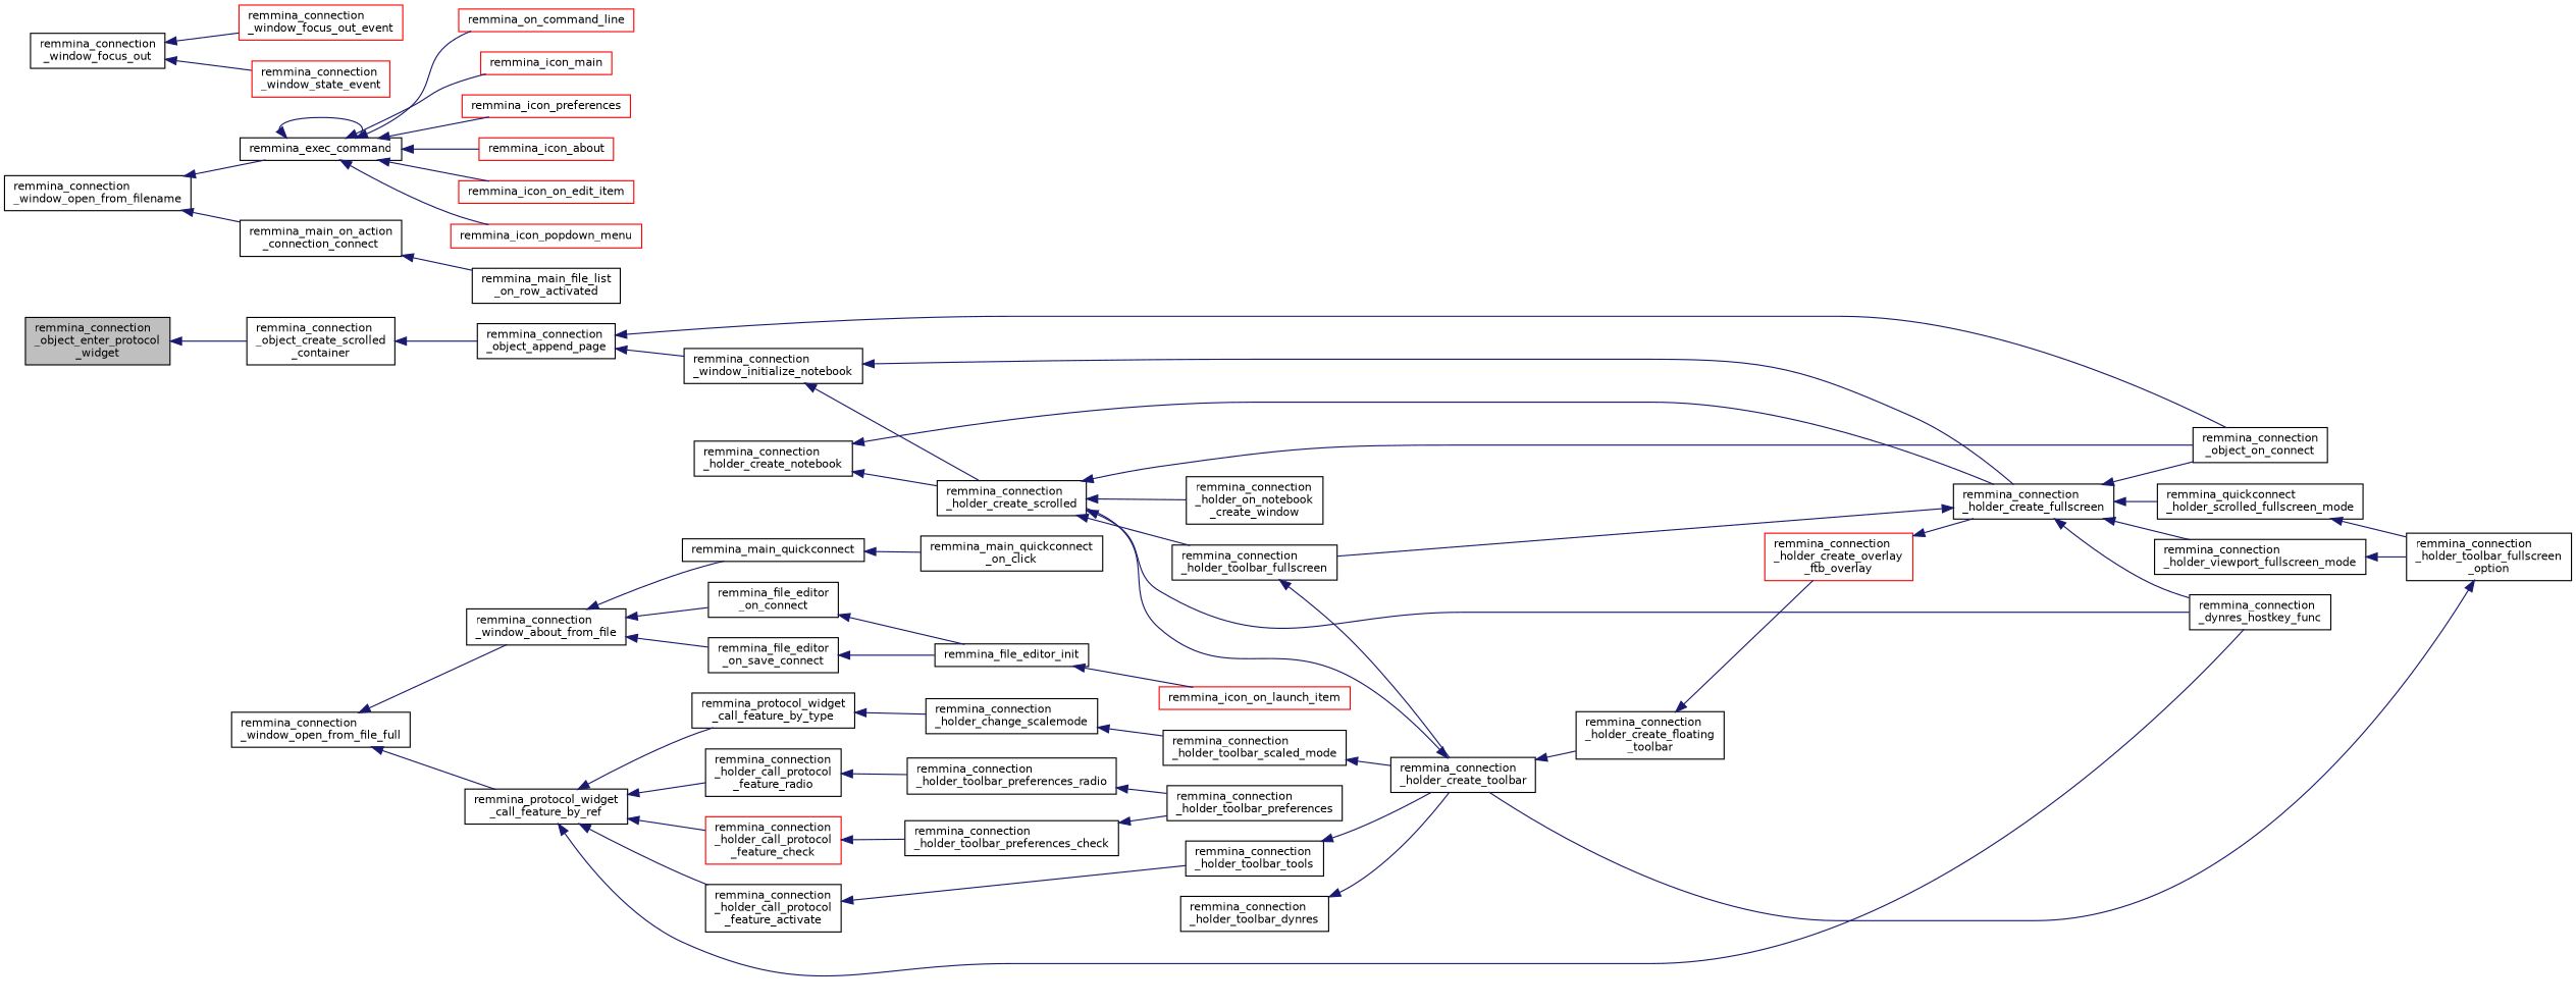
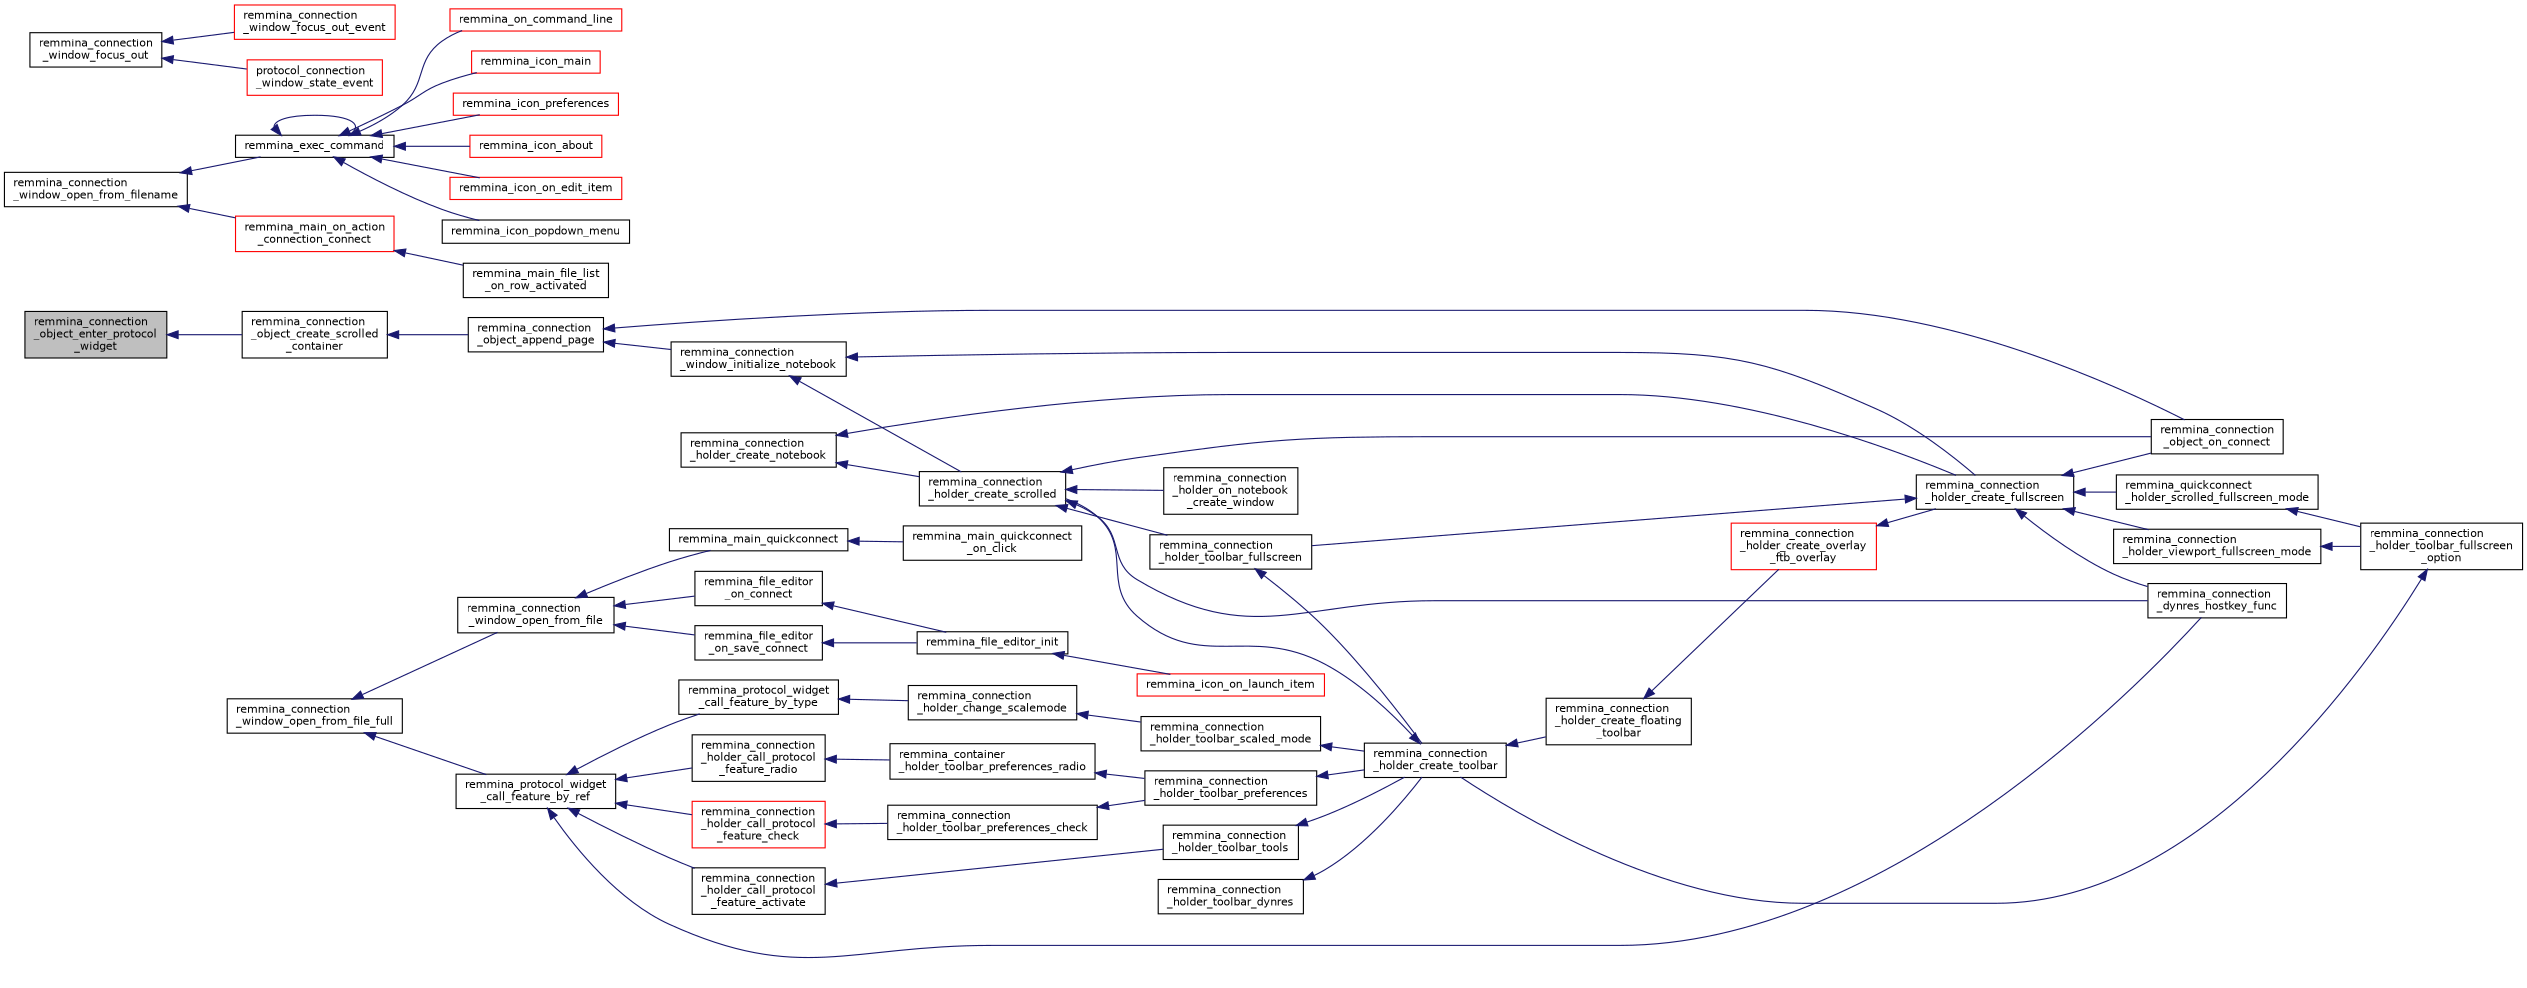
  digraph {
    rankdir=LR
    node [color=black fillcolor=white fontname=Helvetica fontsize=10 shape=record style=filled]
    edge [color=midnightblue dir=back fontname=Helvetica fontsize=10 labelfontname=Helvetica labelfontsize=10 style=solid]
    n1 [fillcolor=grey75 fontcolor=black height=0.2 label="remmina_connection\l_object_enter_protocol\l_widget" width=0.4]
    n2 [height=0.2 label="remmina_connection\l_object_create_scrolled\l_container" width=0.4]
    n3 [height=0.2 label="remmina_connection\l_object_append_page" width=0.4]
    n4 [height=0.2 label="remmina_connection\l_window_initialize_notebook" width=0.4]
    n5 [height=0.2 label="remmina_connection\l_object_on_connect" width=0.4]
    n6 [height=0.2 label="remmina_connection\l_holder_create_scrolled" width=0.4]
    n7 [height=0.2 label="remmina_connection\l_holder_create_fullscreen" width=0.4]
    n8 [height=0.2 label="remmina_connection\l_holder_toolbar_fullscreen" width=0.4]
    n9 [height=0.2 label="remmina_connection\l_dynres_hostkey_func" width=0.4]
    n10 [height=0.2 label="remmina_connection\l_holder_on_notebook\l_create_window" width=0.4]
    n11 [height=0.2 label="remmina_connection\l_holder_viewport_fullscreen_mode" width=0.4]
    n12 [height=0.2 label="remmina_quickconnect\l_holder_scrolled_fullscreen_mode" width=0.4]
    n13 [height=0.2 label="remmina_connection\l_holder_create_toolbar" width=0.4]
    n14 [height=0.2 label="remmina_connection\l_holder_create_floating\l_toolbar" width=0.4]
    n15 [color=red height=0.2 label="remmina_connection\l_holder_create_overlay\l_ftb_overlay" width=0.4]
    n16 [height=0.2 label="remmina_connection\l_holder_toolbar_fullscreen\l_option" width=0.4]
    n17 [height=0.2 label="remmina_connection\l_window_open_from_file_full" width=0.4]
-   n18 [height=0.2 label="remmina_connection\l_window_about_from_file" width=0.4]
+   n18 [height=0.2 label="remmina_connection\l_window_open_from_file" width=0.4]
    n19 [height=0.2 label="remmina_protocol_widget\l_call_feature_by_ref" width=0.4]
    n20 [height=0.2 label="remmina_file_editor\l_on_connect" width=0.4]
    n21 [height=0.2 label="remmina_file_editor\l_on_save_connect" width=0.4]
    n22 [height=0.2 label=remmina_main_quickconnect width=0.4]
    n23 [height=0.2 label="remmina_connection\l_holder_call_protocol\l_feature_radio" width=0.4]
    n24 [color=red height=0.2 label="remmina_connection\l_holder_call_protocol\l_feature_check" width=0.4]
    n25 [height=0.2 label="remmina_connection\l_holder_call_protocol\l_feature_activate" width=0.4]
    n26 [height=0.2 label="remmina_protocol_widget\l_call_feature_by_type" width=0.4]
    n27 [height=0.2 label="remmina_connection\l_window_open_from_filename" width=0.4]
    n28 [height=0.2 label=remmina_exec_command width=0.4]
-   n29 [height=0.2 label="remmina_main_on_action\l_connection_connect" width=0.4]
+   n29 [color=red height=0.2 label="remmina_main_on_action\l_connection_connect" width=0.4]
    n30 [height=0.2 label=remmina_file_editor_init width=0.4]
    n31 [height=0.2 label="remmina_main_quickconnect\l_on_click" width=0.4]
    n32 [color=red height=0.2 label=remmina_on_command_line width=0.4]
    n33 [color=red height=0.2 label=remmina_icon_main width=0.4]
    n34 [color=red height=0.2 label=remmina_icon_preferences width=0.4]
    n35 [color=red height=0.2 label=remmina_icon_about width=0.4]
    n36 [color=red height=0.2 label=remmina_icon_on_edit_item width=0.4]
-   n37 [color=red height=0.2 label=remmina_icon_popdown_menu width=0.4]
+   n37 [height=0.2 label=remmina_icon_popdown_menu width=0.4]
    n38 [height=0.2 label="remmina_main_file_list\l_on_row_activated" width=0.4]
    n39 [color=red height=0.2 label=remmina_icon_on_launch_item width=0.4]
-   n40 [height=0.2 label="remmina_connection\l_holder_toolbar_preferences_radio" width=0.4]
+   n40 [height=0.2 label="remmina_container\l_holder_toolbar_preferences_radio" width=0.4]
    n41 [height=0.2 label="remmina_connection\l_holder_toolbar_preferences_check" width=0.4]
    n42 [height=0.2 label="remmina_connection\l_holder_toolbar_tools" width=0.4]
    n43 [height=0.2 label="remmina_connection\l_holder_change_scalemode" width=0.4]
    n44 [height=0.2 label="remmina_connection\l_holder_toolbar_preferences" width=0.4]
    n45 [height=0.2 label="remmina_connection\l_holder_toolbar_scaled_mode" width=0.4]
    n46 [height=0.2 label="remmina_connection\l_window_focus_out" width=0.4]
    n47 [color=red height=0.2 label="remmina_connection\l_window_focus_out_event" width=0.4]
-   n48 [color=red height=0.2 label="remmina_connection\l_window_state_event" width=0.4]
+   n48 [color=red height=0.2 label="protocol_connection\l_window_state_event" width=0.4]
    n49 [height=0.2 label="remmina_connection\l_holder_toolbar_dynres" width=0.4]
    n50 [height=0.2 label="remmina_connection\l_holder_create_notebook" width=0.4]
    n1 -> n2
    n2 -> n3
    n3 -> n4
    n3 -> n5
    n4 -> n6
    n4 -> n7
    n6 -> n5
    n6 -> n8
    n6 -> n9
    n6 -> n10
    n7 -> n5
    n7 -> n8
    n7 -> n9
    n7 -> n11
    n7 -> n12
    n8 -> n13
    n11 -> n16
    n12 -> n16
    n13 -> n6
    n13 -> n14
    n14 -> n15
    n15 -> n7
    n16 -> n13
    n17 -> n18
    n17 -> n19
    n18 -> n20
    n18 -> n21
    n18 -> n22
    n19 -> n9
    n19 -> n23
    n19 -> n24
    n19 -> n25
    n19 -> n26
    n20 -> n30
    n21 -> n30
    n22 -> n31
    n23 -> n40
    n24 -> n41
    n25 -> n42
    n26 -> n43
    n27 -> n28
    n27 -> n29
    n28 -> n28
    n28 -> n32
    n28 -> n33
    n28 -> n34
    n28 -> n35
    n28 -> n36
    n28 -> n37
    n29 -> n38
    n30 -> n39
    n40 -> n44
    n41 -> n44
    n42 -> n13
    n43 -> n45
+   n44 -> n13
    n45 -> n13
    n46 -> n47
    n46 -> n48
    n49 -> n13
    n50 -> n6
    n50 -> n7
  }
